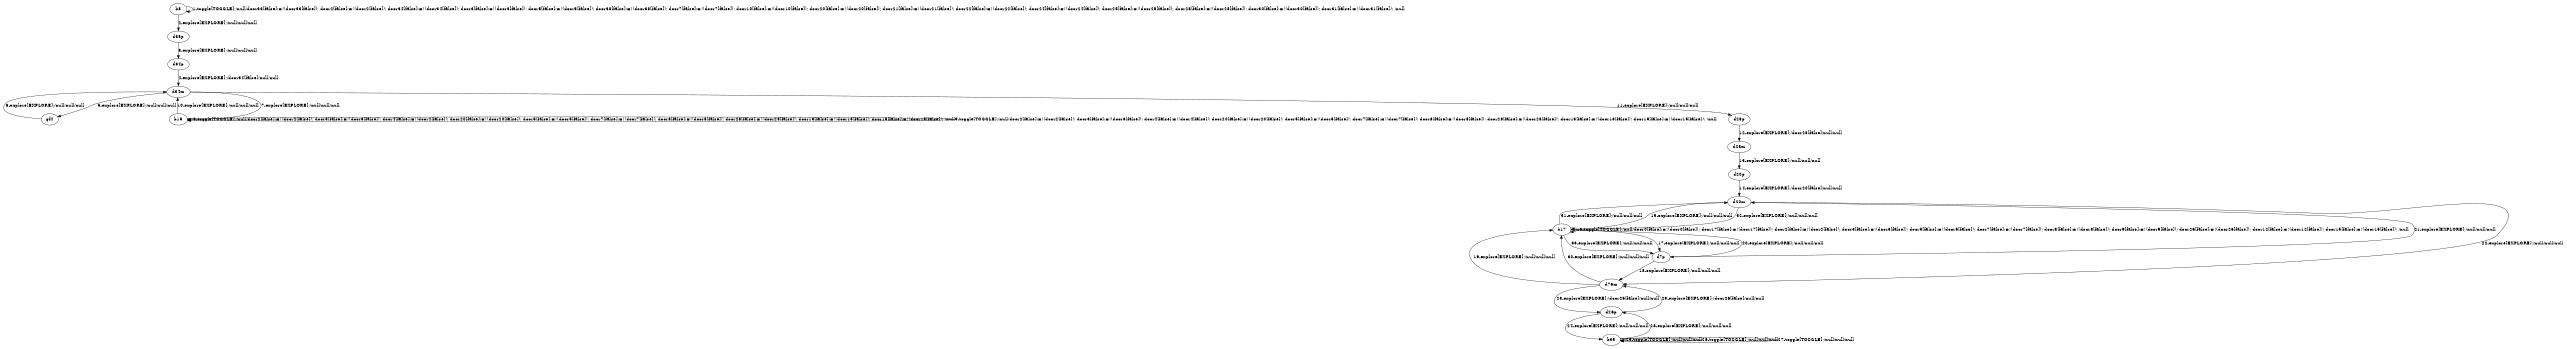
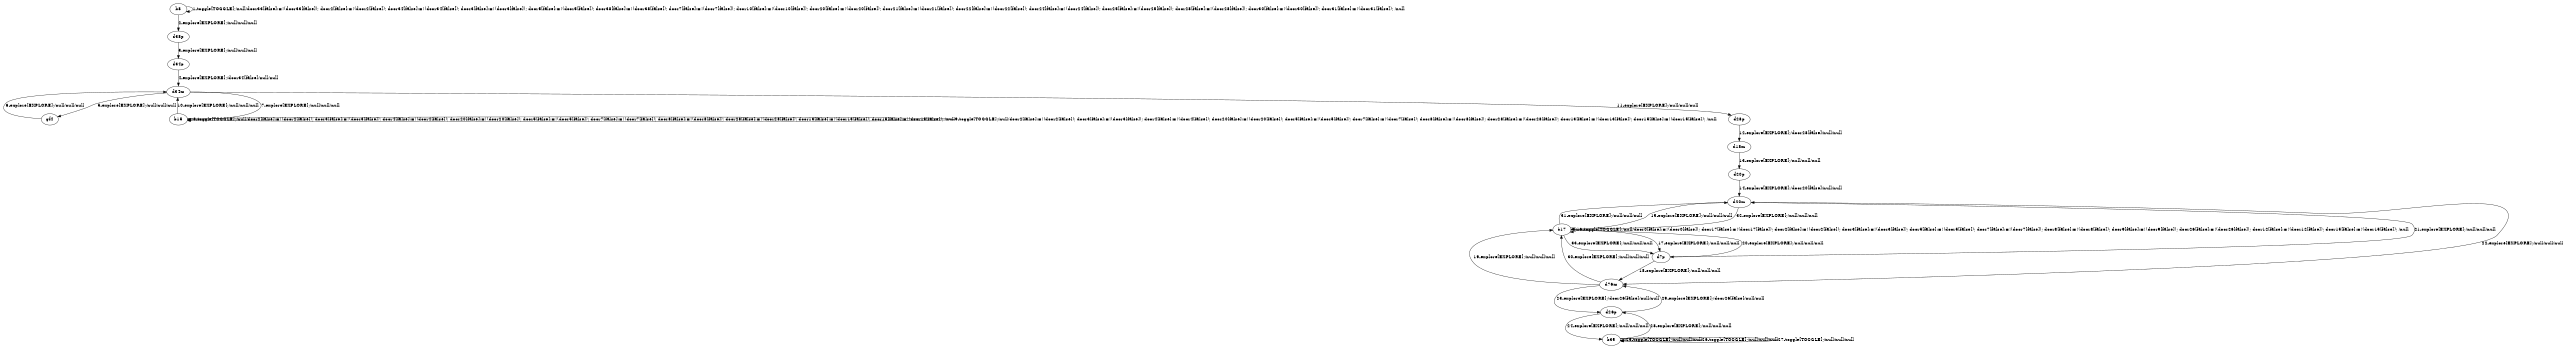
  digraph {
    n1 [label=b8]
    d38p
    d34p
    d34m
    gf4
    b15
    d28p
-   d28m
+   d28m [label=d18m]
    d20p
    d20m
    b17
    n12 [label=d76m]
    d7p
    d26p
    b35
    n1 -> n1 [label="1-toggle[TOGGLE];/null/door33[false]:=!(door33[false]); door2[false]:=!(door2[false]); door34[false]:=!(door34[false]); door3[false]:=!(door3[false]); door5[false]:=!(door5[false]); door38[false]:=!(door38[false]); door7[false]:=!(door7[false]); door10[false]:=!(door10[false]); door20[false]:=!(door20[false]); door21[false]:=!(door21[false]); door22[false]:=!(door22[false]); door24[false]:=!(door24[false]); door25[false]:=!(door25[false]); door28[false]:=!(door28[false]); door30[false]:=!(door30[false]); door31[false]:=!(door31[false]); /null"]
    n1 -> d38p [label="2-explore[EXPLORE];/null/null/null"]
    d38p -> d34p [label="3-explore[EXPLORE];/null/null/null"]
    d34p -> d34m [label="4-explore[EXPLORE];/door34[false]/null/null"]
    d34m -> gf4 [label="5-explore[EXPLORE];/null/null/null"]
    d34m -> b15 [label="7-explore[EXPLORE];/null/null/null"]
    d34m -> d28p [label="11-explore[EXPLORE];/null/null/null"]
    gf4 -> d34m [label="6-explore[EXPLORE];/null/null/null"]
    b15 -> d34m [label="10-explore[EXPLORE];/null/null/null"]
    b15 -> b15 [label="8-toggle[TOGGLE];/null/door2[false]:=!(door2[false]); door3[false]:=!(door3[false]); door4[false]:=!(door4[false]); door20[false]:=!(door20[false]); door5[false]:=!(door5[false]); door7[false]:=!(door7[false]); door8[false]:=!(door8[false]); door28[false]:=!(door28[false]); door13[false]:=!(door13[false]); door15[false]:=!(door15[false]); /null"]
    b15 -> b15 [label="9-toggle[TOGGLE];/null/door2[false]:=!(door2[false]); door3[false]:=!(door3[false]); door4[false]:=!(door4[false]); door20[false]:=!(door20[false]); door5[false]:=!(door5[false]); door7[false]:=!(door7[false]); door8[false]:=!(door8[false]); door28[false]:=!(door28[false]); door13[false]:=!(door13[false]); door15[false]:=!(door15[false]); /null"]
    d28p -> d28m [label="12-explore[EXPLORE];/door28[false]/null/null"]
    d28m -> d20p [label="13-explore[EXPLORE];/null/null/null"]
    d20p -> d20m [label="14-explore[EXPLORE];/door20[false]/null/null"]
    d20m -> b17 [label="15-explore[EXPLORE];/null/null/null"]
    d20m -> b17 [label="32-explore[EXPLORE];/null/null/null"]
    d20m -> n12 [label="22-explore[EXPLORE];/null/null/null"]
    b17 -> d20m [label="31-explore[EXPLORE];/null/null/null"]
    b17 -> b17 [label="16-toggle[TOGGLE];/null/door0[false]:=!(door0[false]); door17[false]:=!(door17[false]); door2[false]:=!(door2[false]); door3[false]:=!(door3[false]); door5[false]:=!(door5[false]); door7[false]:=!(door7[false]); door8[false]:=!(door8[false]); door9[false]:=!(door9[false]); door26[false]:=!(door26[false]); door12[false]:=!(door12[false]); door15[false]:=!(door15[false]); /null"]
    b17 -> d7p [label="17-explore[EXPLORE];/null/null/null"]
    b17 -> d7p [label="20-explore[EXPLORE];/null/null/null"]
    b17 -> d7p [label="33-explore[EXPLORE];/null/null/null"]
    n12 -> b17 [label="19-explore[EXPLORE];/null/null/null"]
    n12 -> b17 [label="30-explore[EXPLORE];/null/null/null"]
    n12 -> d26p [label="23-explore[EXPLORE];/door26[false]/null/null"]
    d7p -> d20m [label="21-explore[EXPLORE];/null/null/null"]
    d7p -> n12 [label="18-explore[EXPLORE];/null/null/null"]
    d26p -> n12 [label="29-explore[EXPLORE];/door26[false]/null/null"]
    d26p -> b35 [label="24-explore[EXPLORE];/null/null/null"]
    b35 -> d26p [label="28-explore[EXPLORE];/null/null/null"]
    b35 -> b35 [label="25-toggle[TOGGLE];/null/null/null"]
    b35 -> b35 [label="26-toggle[TOGGLE];/null/null/null"]
    b35 -> b35 [label="27-toggle[TOGGLE];/null/null/null"]
  }
